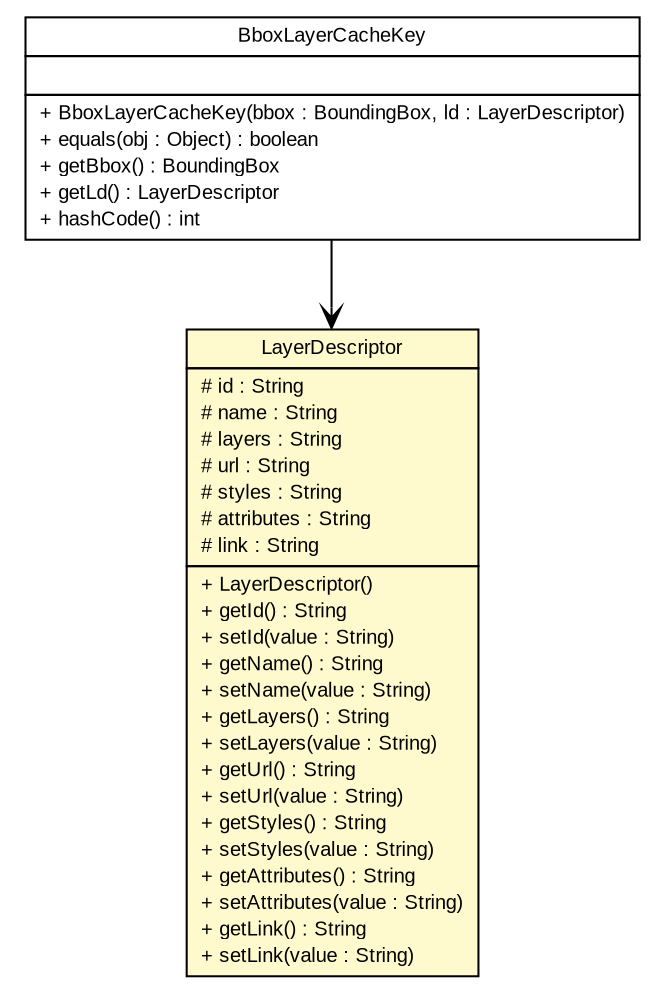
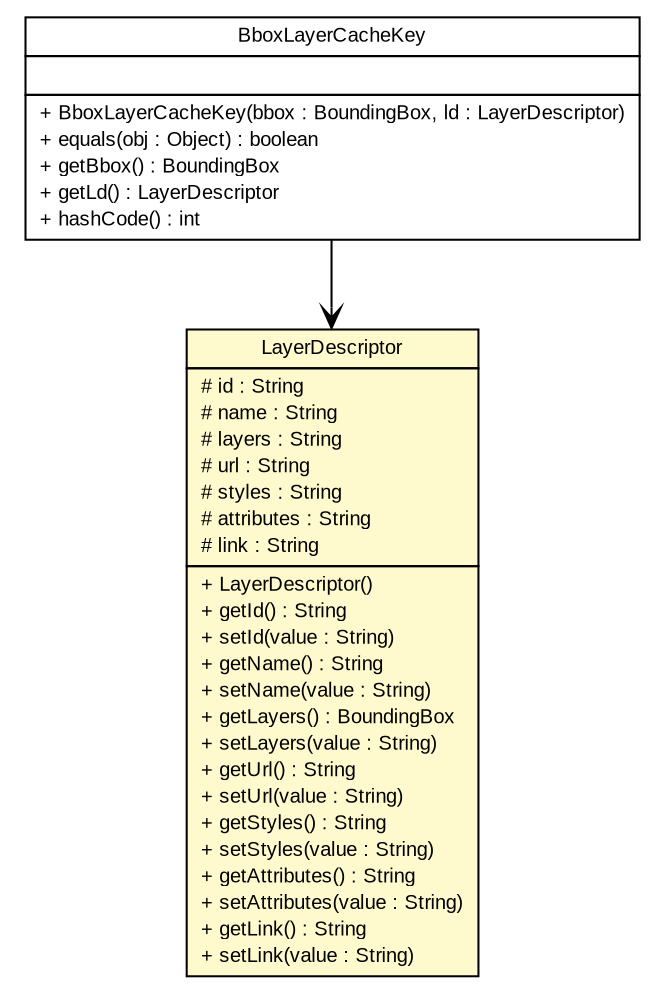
  digraph {
    nodesep=0.25
    ranksep=0.5
    node [fontcolor=black fontname=arial fontsize=10.0 shape=plaintext]
    n1 [label=<<table title="nl.mineleni.cbsviewer.servlet.wms.cache.BboxLayerCacheKey" border="0" cellborder="1" cellspacing="0" cellpadding="2" port="p" href="../../servlet/wms/cache/BboxLayerCacheKey.html"> 		<tr><td><table border="0" cellspacing="0" cellpadding="1"> <tr><td align="center" balign="center"> BboxLayerCacheKey </td></tr> 		</table></td></tr> 		<tr><td><table border="0" cellspacing="0" cellpadding="1"> <tr><td align="left" balign="left">  </td></tr> 		</table></td></tr> 		<tr><td><table border="0" cellspacing="0" cellpadding="1"> <tr><td align="left" balign="left"> + BboxLayerCacheKey(bbox : BoundingBox, ld : LayerDescriptor) </td></tr> <tr><td align="left" balign="left"> + equals(obj : Object) : boolean </td></tr> <tr><td align="left" balign="left"> + getBbox() : BoundingBox </td></tr> <tr><td align="left" balign="left"> + getLd() : LayerDescriptor </td></tr> <tr><td align="left" balign="left"> + hashCode() : int </td></tr> 		</table></td></tr> 		</table>>]
-   n2 [label=<<table title="nl.mineleni.cbsviewer.util.xml.LayerDescriptor" border="0" cellborder="1" cellspacing="0" cellpadding="2" port="p" bgcolor="lemonChiffon" href="./LayerDescriptor.html"> 		<tr><td><table border="0" cellspacing="0" cellpadding="1"> <tr><td align="center" balign="center"> LayerDescriptor </td></tr> 		</table></td></tr> 		<tr><td><table border="0" cellspacing="0" cellpadding="1"> <tr><td align="left" balign="left"> # id : String </td></tr> <tr><td align="left" balign="left"> # name : String </td></tr> <tr><td align="left" balign="left"> # layers : String </td></tr> <tr><td align="left" balign="left"> # url : String </td></tr> <tr><td align="left" balign="left"> # styles : String </td></tr> <tr><td align="left" balign="left"> # attributes : String </td></tr> <tr><td align="left" balign="left"> # link : String </td></tr> 		</table></td></tr> 		<tr><td><table border="0" cellspacing="0" cellpadding="1"> <tr><td align="left" balign="left"> + LayerDescriptor() </td></tr> <tr><td align="left" balign="left"> + getId() : String </td></tr> <tr><td align="left" balign="left"> + setId(value : String) </td></tr> <tr><td align="left" balign="left"> + getName() : String </td></tr> <tr><td align="left" balign="left"> + setName(value : String) </td></tr> <tr><td align="left" balign="left"> + getLayers() : String </td></tr> <tr><td align="left" balign="left"> + setLayers(value : String) </td></tr> <tr><td align="left" balign="left"> + getUrl() : String </td></tr> <tr><td align="left" balign="left"> + setUrl(value : String) </td></tr> <tr><td align="left" balign="left"> + getStyles() : String </td></tr> <tr><td align="left" balign="left"> + setStyles(value : String) </td></tr> <tr><td align="left" balign="left"> + getAttributes() : String </td></tr> <tr><td align="left" balign="left"> + setAttributes(value : String) </td></tr> <tr><td align="left" balign="left"> + getLink() : String </td></tr> <tr><td align="left" balign="left"> + setLink(value : String) </td></tr> 		</table></td></tr> 		</table>>]
+   n2 [label=<<table title="nl.mineleni.cbsviewer.util.xml.LayerDescriptor" border="0" cellborder="1" cellspacing="0" cellpadding="2" port="p" bgcolor="lemonChiffon" href="./LayerDescriptor.html"> 		<tr><td><table border="0" cellspacing="0" cellpadding="1"> <tr><td align="center" balign="center"> LayerDescriptor </td></tr> 		</table></td></tr> 		<tr><td><table border="0" cellspacing="0" cellpadding="1"> <tr><td align="left" balign="left"> # id : String </td></tr> <tr><td align="left" balign="left"> # name : String </td></tr> <tr><td align="left" balign="left"> # layers : String </td></tr> <tr><td align="left" balign="left"> # url : String </td></tr> <tr><td align="left" balign="left"> # styles : String </td></tr> <tr><td align="left" balign="left"> # attributes : String </td></tr> <tr><td align="left" balign="left"> # link : String </td></tr> 		</table></td></tr> 		<tr><td><table border="0" cellspacing="0" cellpadding="1"> <tr><td align="left" balign="left"> + LayerDescriptor() </td></tr> <tr><td align="left" balign="left"> + getId() : String </td></tr> <tr><td align="left" balign="left"> + setId(value : String) </td></tr> <tr><td align="left" balign="left"> + getName() : String </td></tr> <tr><td align="left" balign="left"> + setName(value : String) </td></tr> <tr><td align="left" balign="left"> + getLayers() : BoundingBox </td></tr> <tr><td align="left" balign="left"> + setLayers(value : String) </td></tr> <tr><td align="left" balign="left"> + getUrl() : String </td></tr> <tr><td align="left" balign="left"> + setUrl(value : String) </td></tr> <tr><td align="left" balign="left"> + getStyles() : String </td></tr> <tr><td align="left" balign="left"> + setStyles(value : String) </td></tr> <tr><td align="left" balign="left"> + getAttributes() : String </td></tr> <tr><td align="left" balign="left"> + setAttributes(value : String) </td></tr> <tr><td align="left" balign="left"> + getLink() : String </td></tr> <tr><td align="left" balign="left"> + setLink(value : String) </td></tr> 		</table></td></tr> 		</table>>]
    n1 -> n2 [arrowhead=open color=black fontcolor=black fontname=arial fontsize=10.0 headport=p labelfontname=arial labelfontsize=10 tailport=p]
  }
